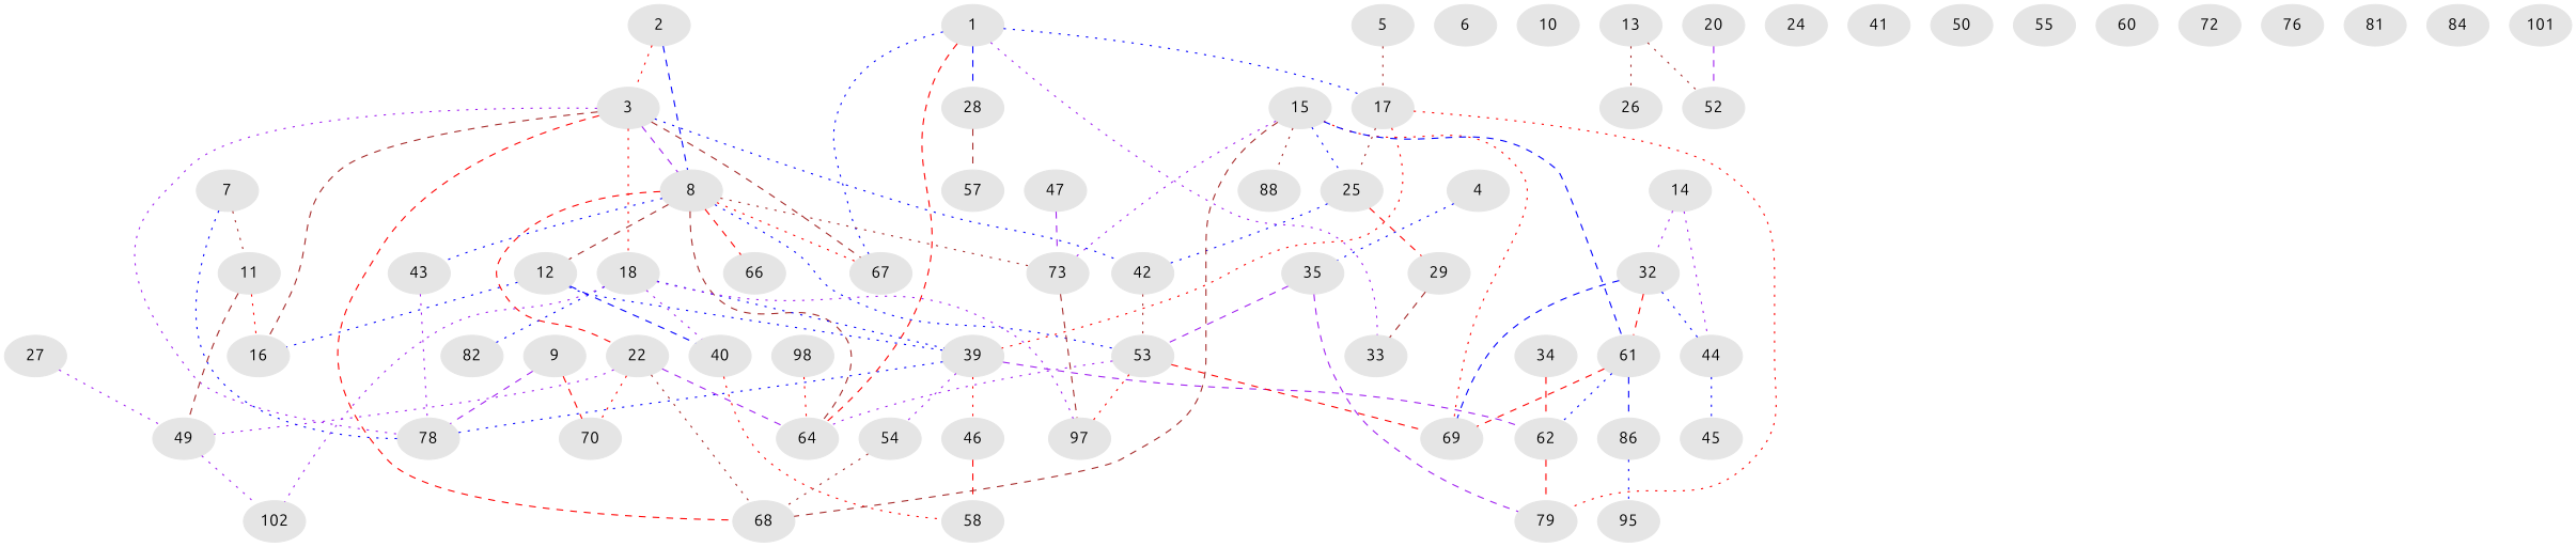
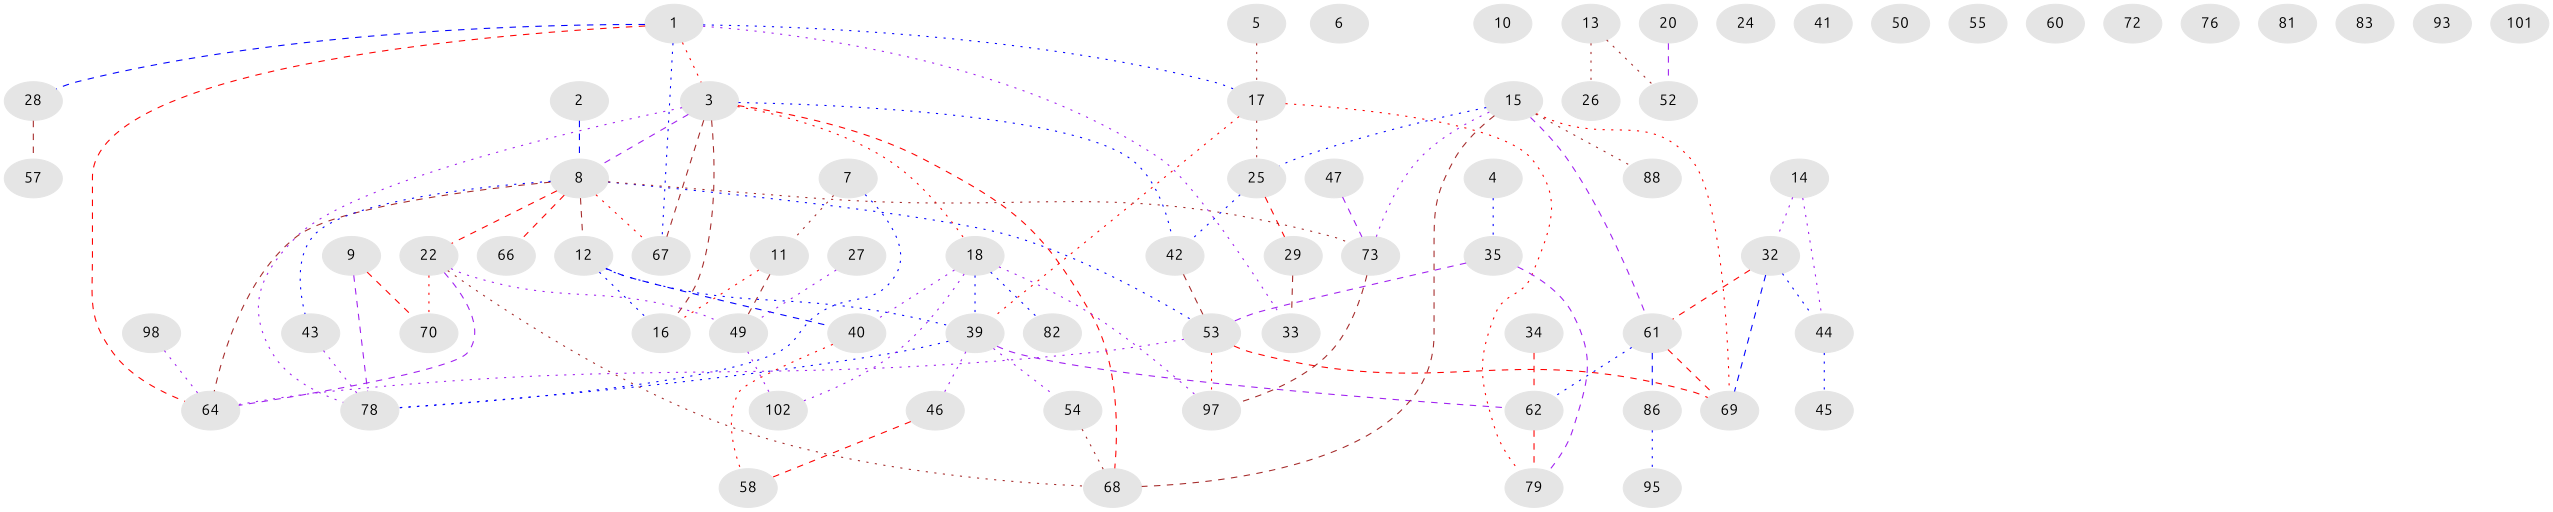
  graph {
    fontname=Ubuntu
    node [color=gray90 fontname=Ubuntu style=filled]
    edge [color=blue fontname=Ubuntu style=dotted]
    1 [super="+21"]
    17 [super="+38"]
    28
    33
    64
    67
    39 [super="+103"]
    25 [super="+100"]
    79 [super="+99"]
    57
    3 [super="+37"]
    8 [super="+30"]
    16 [super="+23"]
    18 [super="+19"]
    42
    68 [super="+98"]
    78
    2
    12 [super="+74"]
    22 [super="+91"]
    43
    53 [super="+90"]
    66
    73 [super="+87"]
    40 [super="+63"]
    82
    97
    102
    4
    35
    5
    6
    7 [super="+65"]
    11 [super="+31"]
    49 [super="+51"]
    70
    69 [super="+96"]
    9
    10
    62 [super="+75"]
    46 [super="+71"]
    54 [super="+85"]
    58 [super="+80"]
    13 [super="+94"]
    26 [super="+56"]
    52
    14 [super="+77"]
    32 [super="+92"]
    44 [super="+59"]
    61 [super="+84"]
    45
    15 [super="+89"]
    88
    29 [super="+36"]
    86
    20
    24
    27
    34
    41
    47
    n62 [label=98]
    50
    55
    60
    95
    72
    76
    81
-   83 [label=84]
+   83
+   93
    101
    1 -- 17
    1 -- 28 [style=dashed]
    1 -- 33 [color=purple]
    1 -- 64 [color=red style=dashed]
    1 -- 67
    17 -- 39 [color=red]
    17 -- 25 [color=brown]
    17 -- 79 [color=red]
    28 -- 57 [color=brown style=dashed]
    39 -- 78
    39 -- 62 [color=purple style=dashed]
-   39 -- 46 [color=red]
+   39 -- 46 [color=purple]
    39 -- 54 [color=purple]
    25 -- 42
    25 -- 29 [color=red style=dashed]
    3 -- 67 [color=brown style=dashed]
    3 -- 8 [color=purple style=dashed]
    3 -- 16 [color=brown style=dashed]
    3 -- 18 [color=red]
    3 -- 42
    3 -- 68 [color=red style=dashed]
    3 -- 78 [color=purple]
    8 -- 64 [color=brown style=dashed]
    8 -- 67 [color=red]
    8 -- 12 [color=brown style=dashed]
    8 -- 22 [color=red style=dashed]
    8 -- 43
    8 -- 53
    8 -- 66 [color=red style=dashed]
    8 -- 73 [color=brown]
    18 -- 39
    18 -- 40 [color=purple]
    18 -- 82
    18 -- 97 [color=purple]
    18 -- 102 [color=purple]
-   42 -- 53 [color=brown]
-   2 -- 3 [color=red]
+   42 -- 53 [color=brown style=dashed]
+   1 -- 3 [color=red]
    2 -- 8 [style=dashed]
    12 -- 39
    12 -- 16
    12 -- 40 [style=dashed]
    22 -- 64 [color=purple style=dashed]
    22 -- 68 [color=brown]
    22 -- 49 [color=purple]
    22 -- 70 [color=red]
    43 -- 78 [color=purple]
    53 -- 64 [color=purple]
    53 -- 97 [color=red]
    53 -- 69 [color=red style=dashed]
    73 -- 97 [color=brown style=dashed]
    40 -- 58 [color=red]
    4 -- 35
    35 -- 79 [color=purple style=dashed]
    35 -- 53 [color=purple style=dashed]
    5 -- 17 [color=brown]
    7 -- 78
    7 -- 11 [color=brown]
    11 -- 16 [color=red]
    11 -- 49 [color=brown style=dashed]
    49 -- 102 [color=purple]
    9 -- 78 [color=purple style=dashed]
    9 -- 70 [color=red style=dashed]
    62 -- 79 [color=red style=dashed]
    46 -- 58 [color=red style=dashed]
    54 -- 68 [color=brown]
    13 -- 26 [color=brown]
    13 -- 52 [color=brown]
    14 -- 32 [color=purple]
    14 -- 44 [color=purple]
    32 -- 69 [style=dashed]
    32 -- 44
    32 -- 61 [color=red style=dashed]
    44 -- 45
    61 -- 69 [color=red style=dashed]
    61 -- 62
    61 -- 86 [style=dashed]
    15 -- 25
    15 -- 68 [color=brown style=dashed]
    15 -- 73 [color=purple]
    15 -- 69 [color=red]
-   15 -- 61 [style=dashed]
+   15 -- 61 [color=purple style=dashed]
    15 -- 88 [color=brown]
    29 -- 33 [color=brown style=dashed]
    86 -- 95
    20 -- 52 [color=purple style=dashed]
    27 -- 49 [color=purple]
    34 -- 62 [color=red style=dashed]
    47 -- 73 [color=purple style=dashed]
-   n62 -- 64 [color=red]
+   n62 -- 64 [color=purple]
  }
